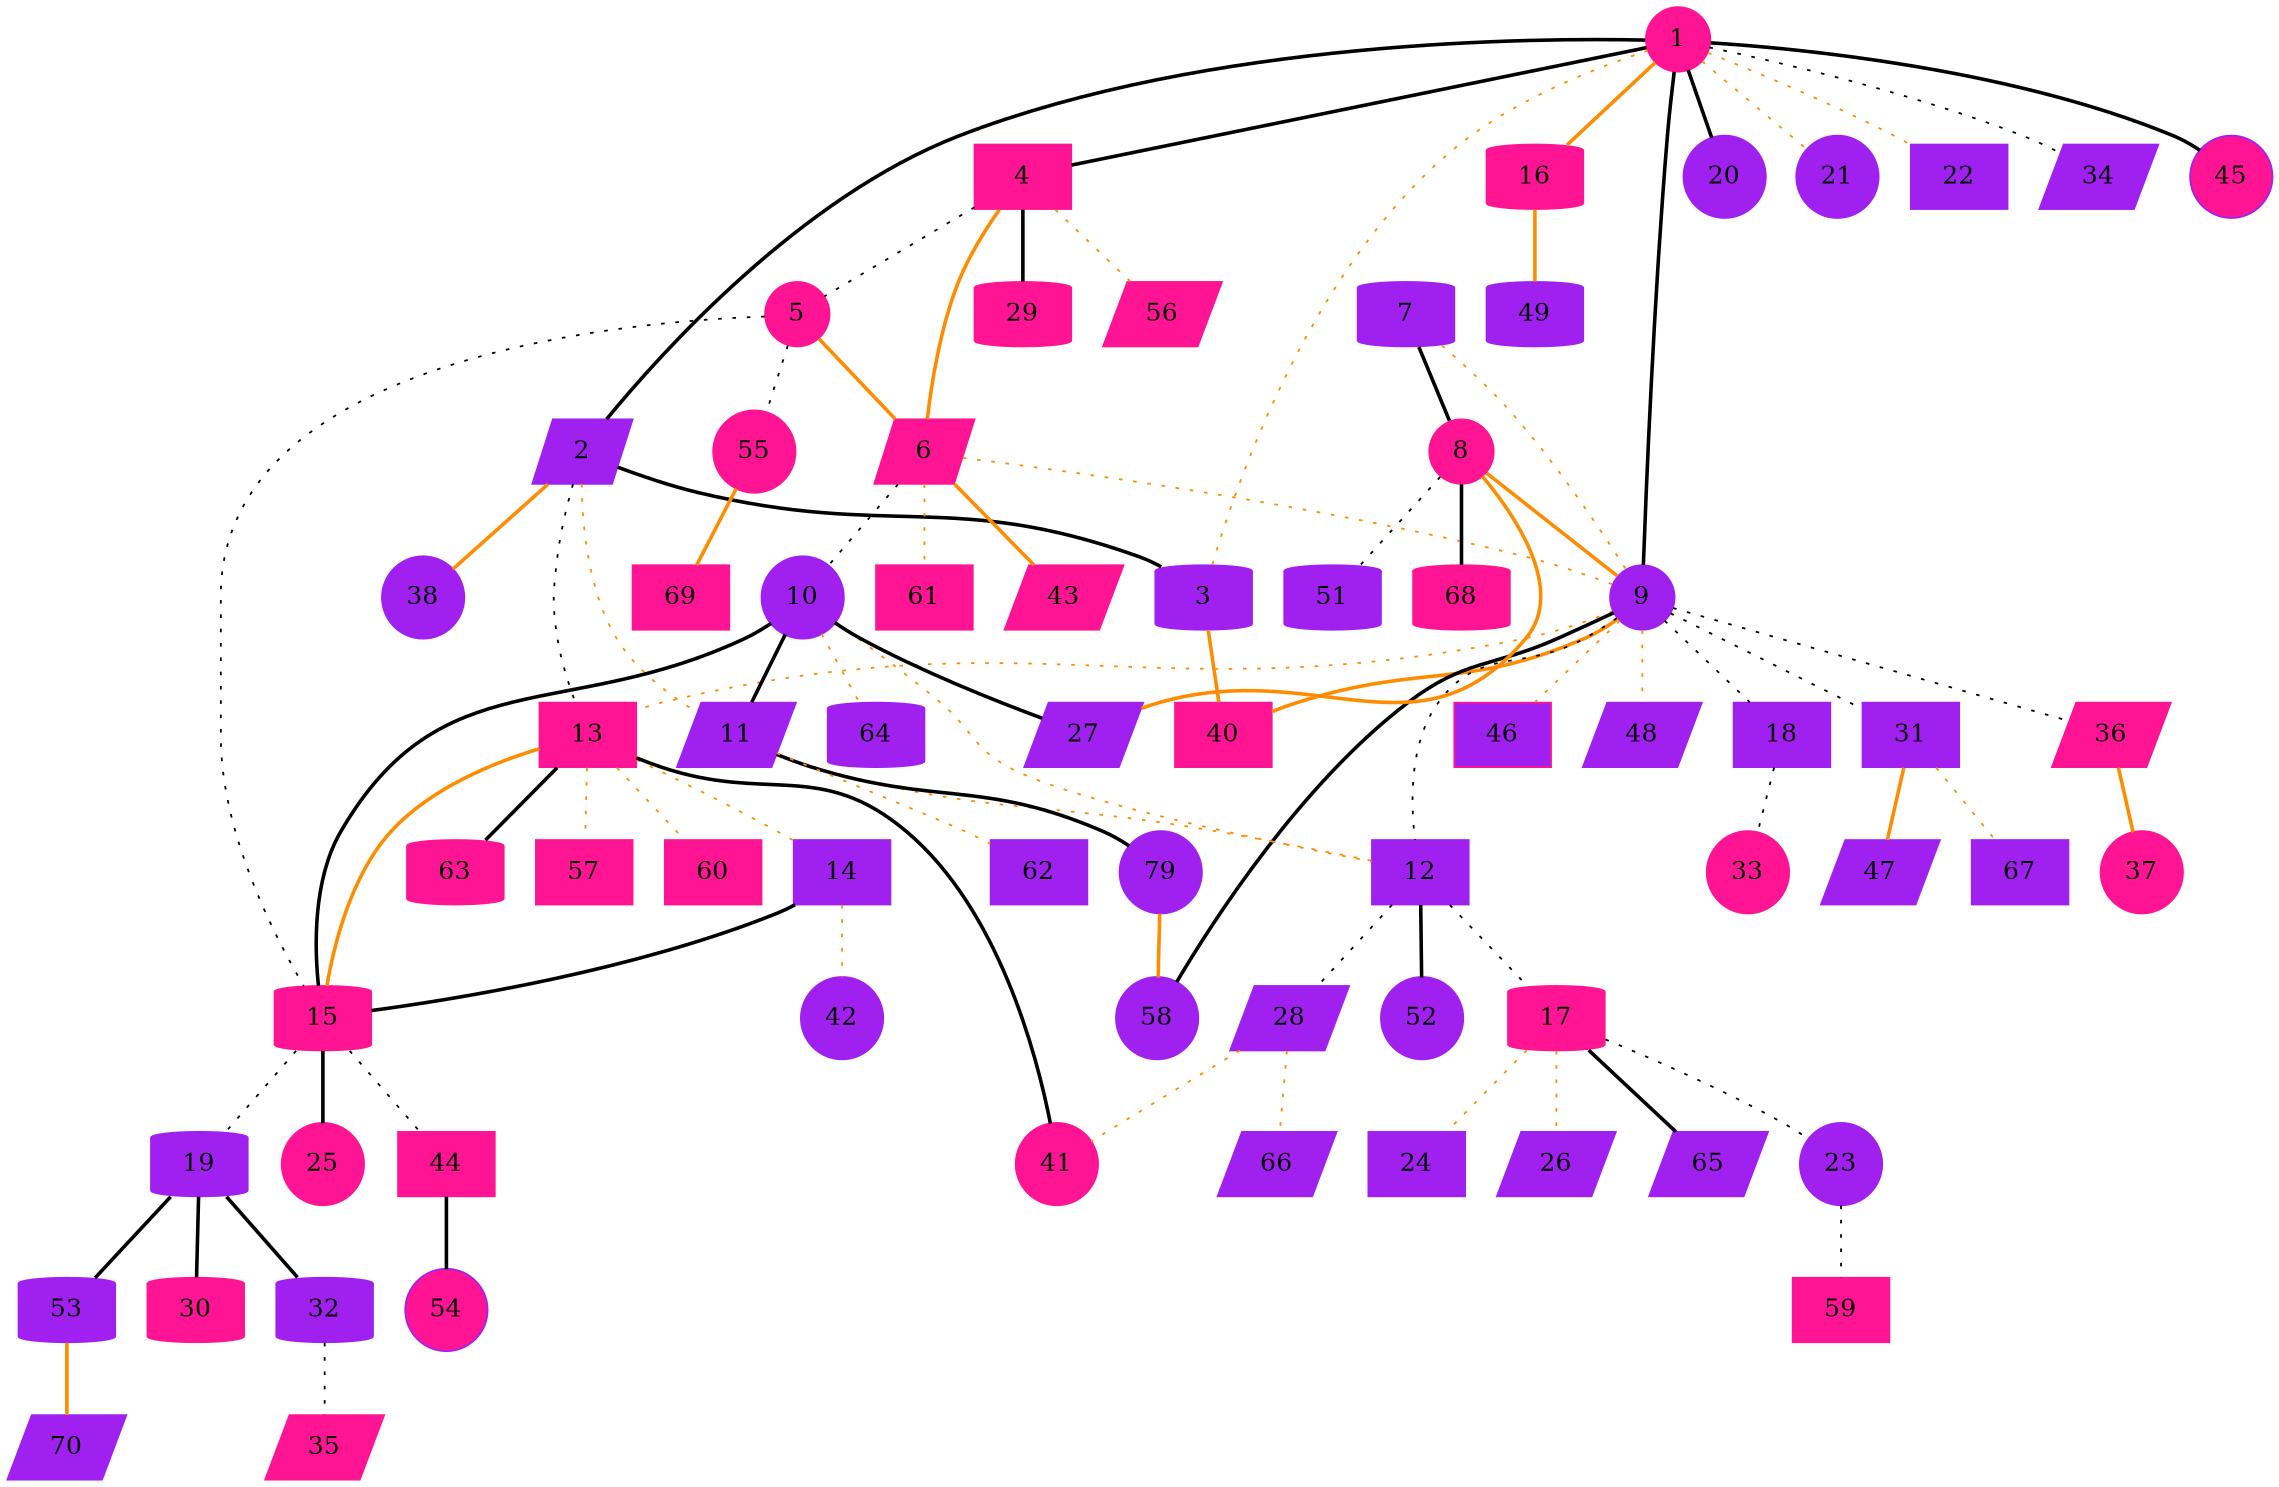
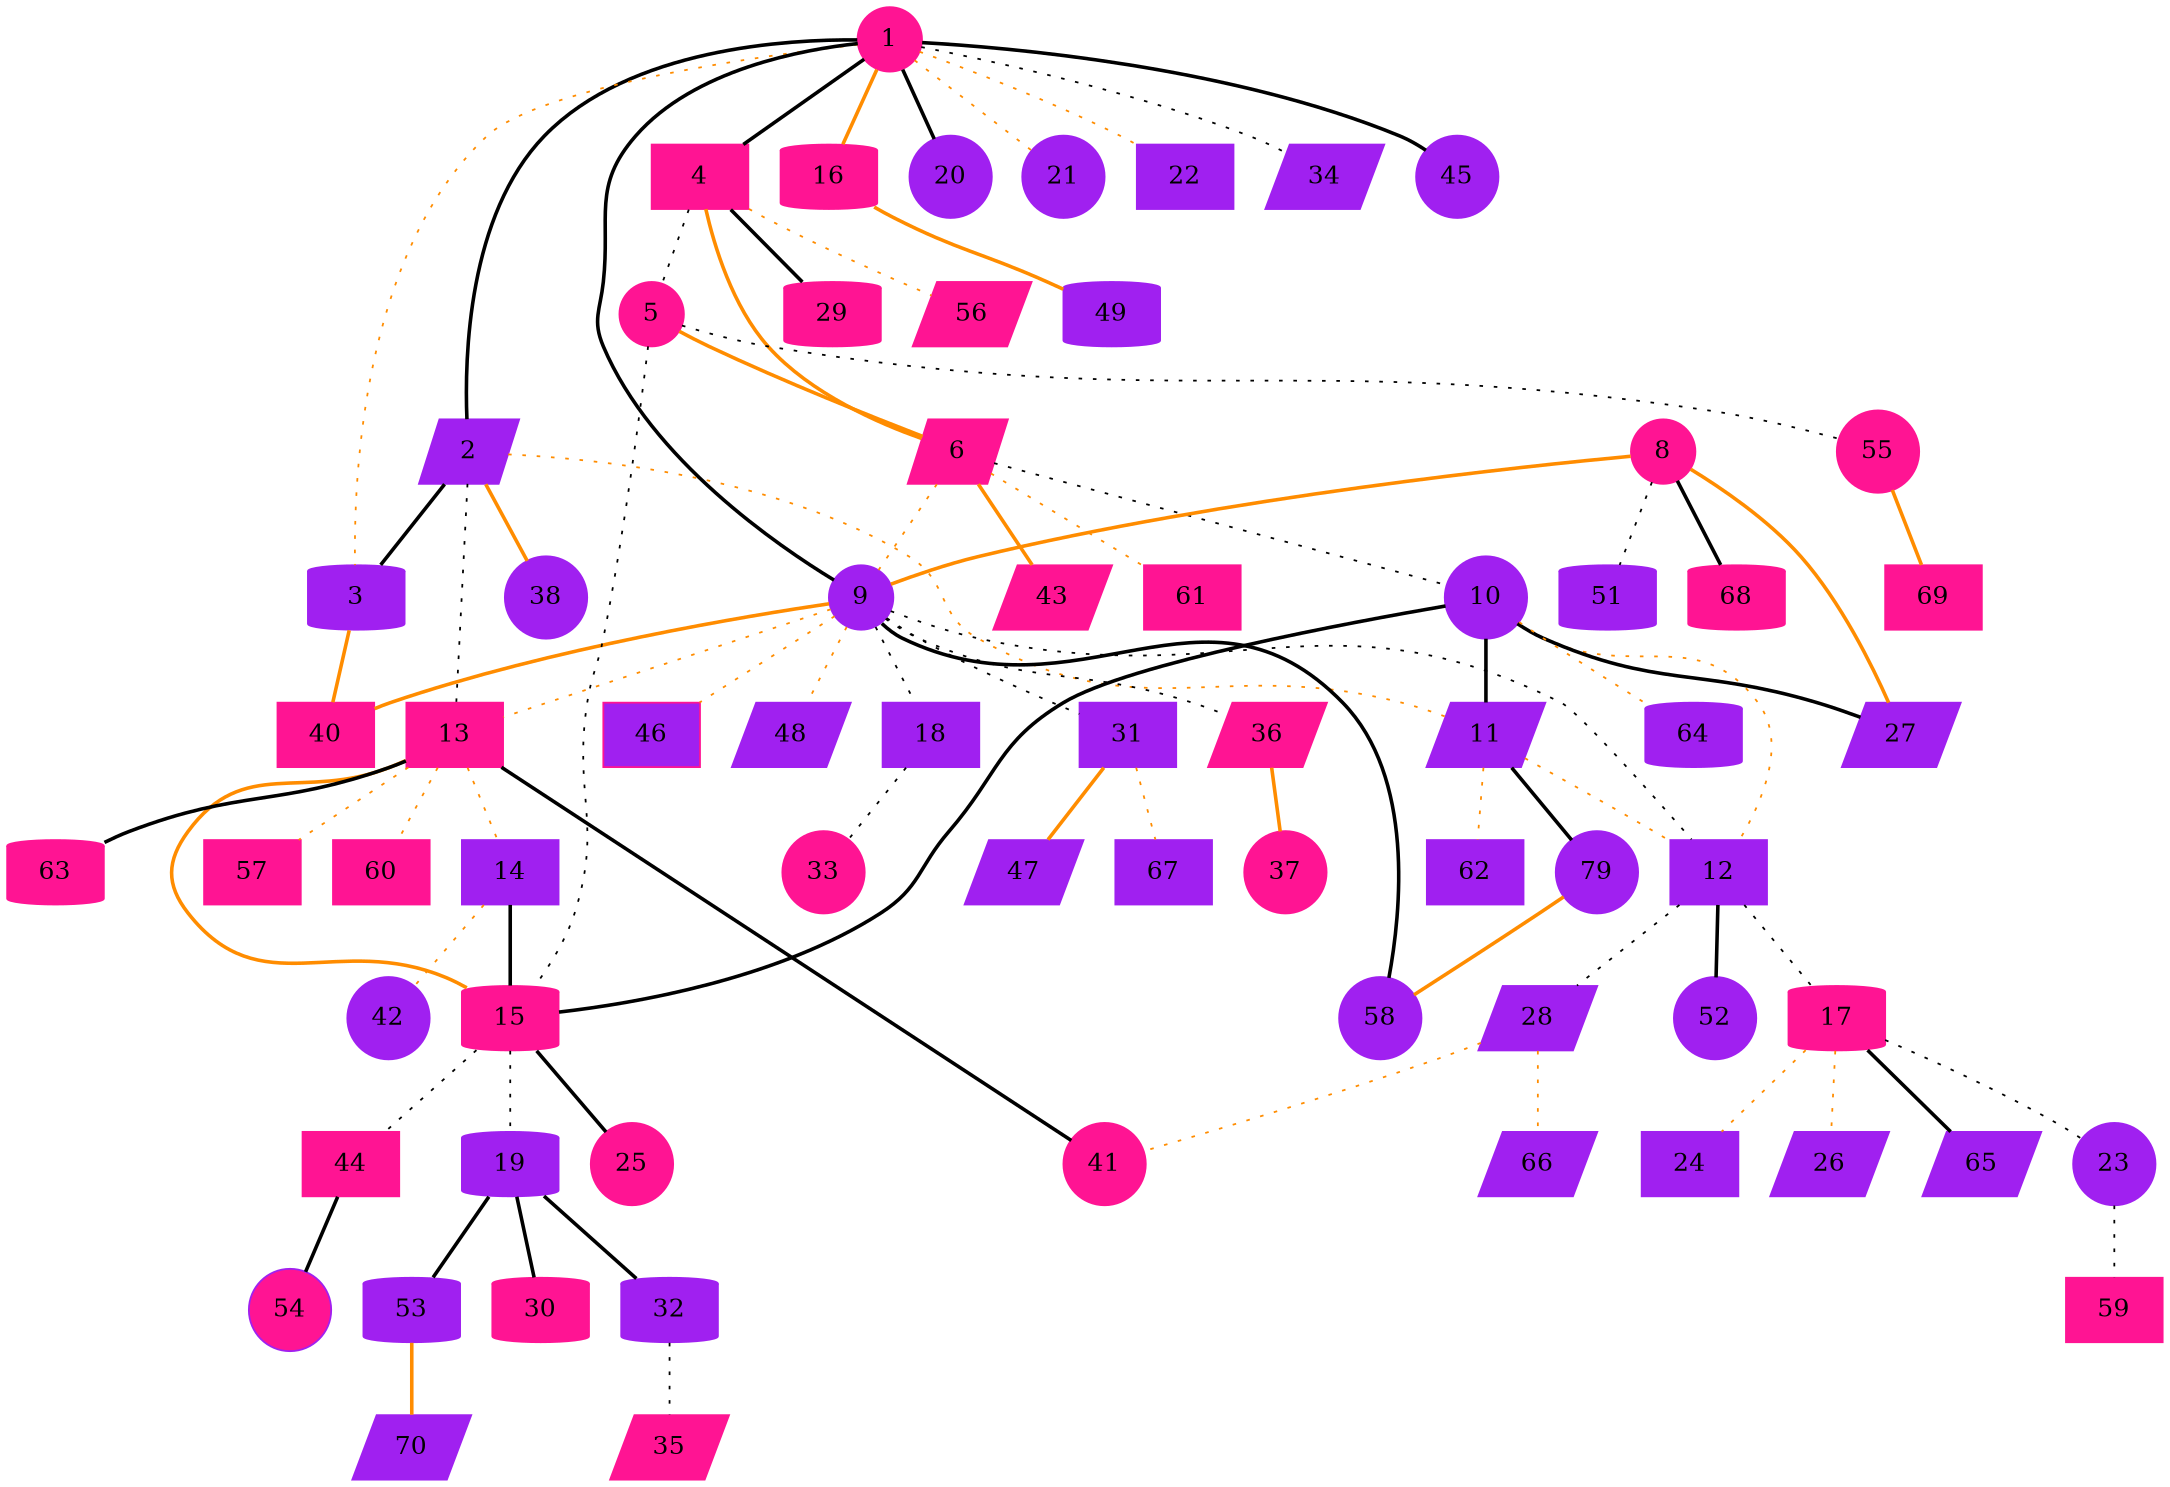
  graph {
    node [color=purple shape=circle style=filled]
    edge [color=black style=dotted]
    1 [color=deeppink]
    2 [shape=parallelogram]
    3 [shape=cylinder]
    4 [color=deeppink shape=box]
    9
    16 [color=deeppink shape=cylinder]
    20
    21
    22 [shape=box]
    34 [shape=parallelogram]
-   45 [fillcolor=deeppink]
+   45
    11 [shape=parallelogram]
    13 [color=deeppink shape=box]
    38
    40 [color=deeppink shape=box]
    5 [color=deeppink]
    6 [color=deeppink shape=parallelogram]
    29 [color=deeppink shape=cylinder]
    56 [color=deeppink shape=parallelogram]
    12 [shape=box]
    18 [shape=box]
    31 [shape=box]
    36 [color=deeppink shape=parallelogram]
    46 [color=deeppink fillcolor=purple shape=box]
    48 [shape=parallelogram]
    58
    49 [shape=cylinder]
    n28 [label=79]
    62 [shape=box]
    15 [color=deeppink shape=cylinder]
    14 [shape=box]
    41 [color=deeppink]
    57 [color=deeppink shape=box]
    60 [color=deeppink shape=box]
    63 [color=deeppink shape=cylinder]
    55 [color=deeppink]
    10
    43 [color=deeppink shape=parallelogram]
    61 [color=deeppink shape=box]
    19 [shape=cylinder]
    25 [color=deeppink]
    44 [color=deeppink shape=box]
    69 [color=deeppink shape=box]
    27 [shape=parallelogram]
    64 [shape=cylinder]
-   7 [shape=cylinder]
    8 [color=deeppink]
    51 [shape=cylinder]
    68 [color=deeppink shape=cylinder]
    17 [color=deeppink shape=cylinder]
    28 [shape=parallelogram]
    52
    33 [color=deeppink]
    47 [shape=parallelogram]
    67 [shape=box]
    37 [color=deeppink]
    23
    24 [shape=box]
    26 [shape=parallelogram]
    65 [shape=parallelogram]
    66 [shape=parallelogram]
    42
    30 [color=deeppink shape=cylinder]
    32 [shape=cylinder]
    53 [shape=cylinder]
    54 [fillcolor=deeppink]
    59 [color=deeppink shape=box]
    35 [color=deeppink shape=parallelogram]
    70 [shape=parallelogram]
    1 -- 2 [style=bold]
    1 -- 3 [color=darkorange]
    1 -- 4 [style=bold]
    1 -- 9 [style=bold]
    1 -- 16 [color=darkorange style=bold]
    1 -- 20 [style=bold]
    1 -- 21 [color=darkorange]
    1 -- 22 [color=darkorange]
    1 -- 34
    1 -- 45 [style=bold]
    2 -- 3 [style=bold]
    2 -- 11 [color=darkorange]
    2 -- 13
    2 -- 38 [color=darkorange style=bold]
    3 -- 40 [color=darkorange style=bold]
    4 -- 5
    4 -- 6 [color=darkorange style=bold]
    4 -- 29 [style=bold]
    4 -- 56 [color=darkorange]
    9 -- 13 [color=darkorange]
    9 -- 40 [color=darkorange style=bold]
    9 -- 12
    9 -- 18
    9 -- 31
    9 -- 36
    9 -- 46 [color=darkorange]
    9 -- 48 [color=darkorange]
    9 -- 58 [style=bold]
    16 -- 49 [color=darkorange style=bold]
    11 -- 12 [color=darkorange]
    11 -- n28 [style=bold]
    11 -- 62 [color=darkorange]
    13 -- 15 [color=darkorange style=bold]
    13 -- 14 [color=darkorange]
    13 -- 41 [style=bold]
    13 -- 57 [color=darkorange]
    13 -- 60 [color=darkorange]
    13 -- 63 [style=bold]
    5 -- 6 [color=darkorange style=bold]
    5 -- 15
    5 -- 55
    6 -- 9 [color=darkorange]
    6 -- 10
    6 -- 43 [color=darkorange style=bold]
    6 -- 61 [color=darkorange]
    12 -- 17
    12 -- 28
    12 -- 52 [style=bold]
    18 -- 33
    31 -- 47 [color=darkorange style=bold]
    31 -- 67 [color=darkorange]
    36 -- 37 [color=darkorange style=bold]
    n28 -- 58 [color=darkorange style=bold]
    15 -- 19
    15 -- 25 [style=bold]
    15 -- 44
    14 -- 15 [style=bold]
    14 -- 42 [color=darkorange]
    55 -- 69 [color=darkorange style=bold]
    10 -- 11 [style=bold]
    10 -- 12 [color=darkorange]
    10 -- 15 [style=bold]
    10 -- 27 [style=bold]
    10 -- 64 [color=darkorange]
    19 -- 30 [style=bold]
    19 -- 32 [style=bold]
    19 -- 53 [style=bold]
    44 -- 54 [style=bold]
-   7 -- 9 [color=darkorange]
-   7 -- 8 [style=bold]
    8 -- 9 [color=darkorange style=bold]
    8 -- 27 [color=darkorange style=bold]
    8 -- 51
    8 -- 68 [style=bold]
    17 -- 23
    17 -- 24 [color=darkorange]
    17 -- 26 [color=darkorange]
    17 -- 65 [style=bold]
    28 -- 41 [color=darkorange]
    28 -- 66 [color=darkorange]
    23 -- 59
    32 -- 35
    53 -- 70 [color=darkorange style=bold]
  }
